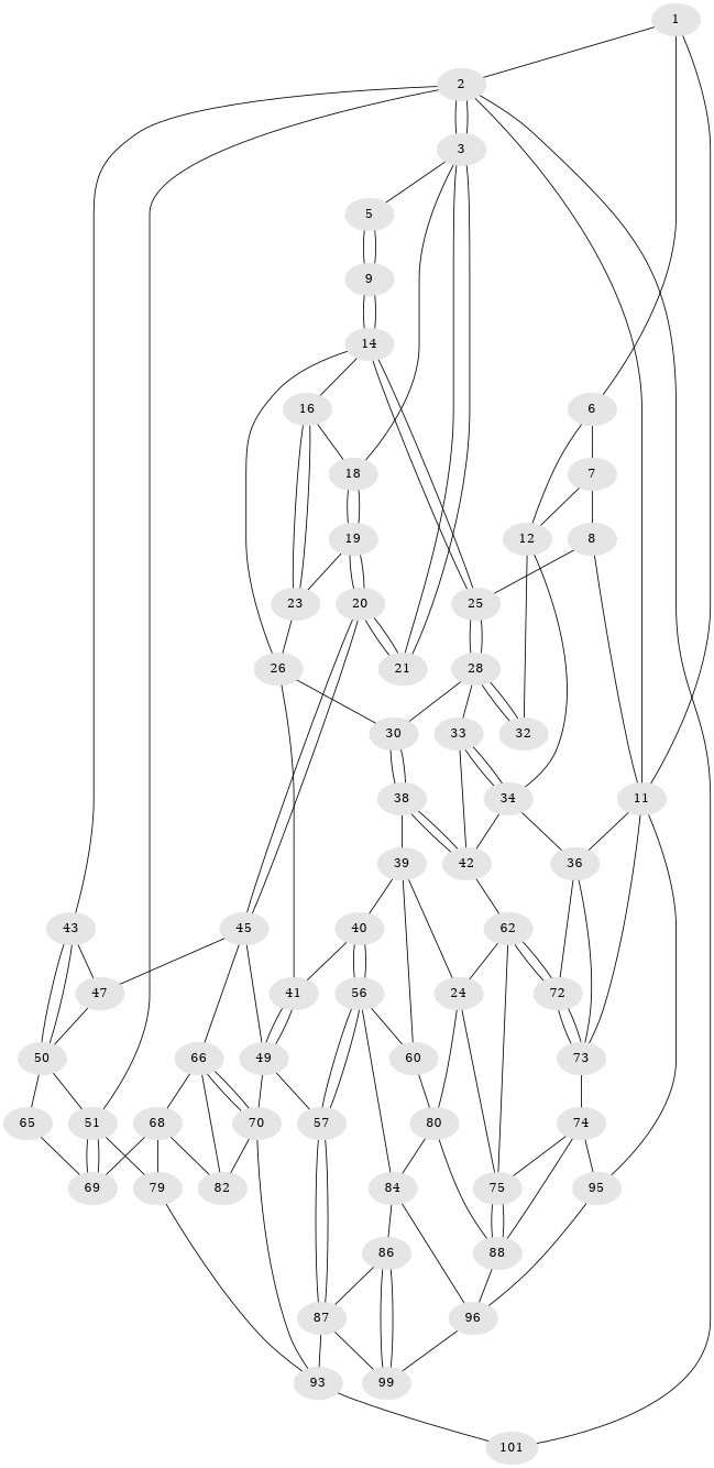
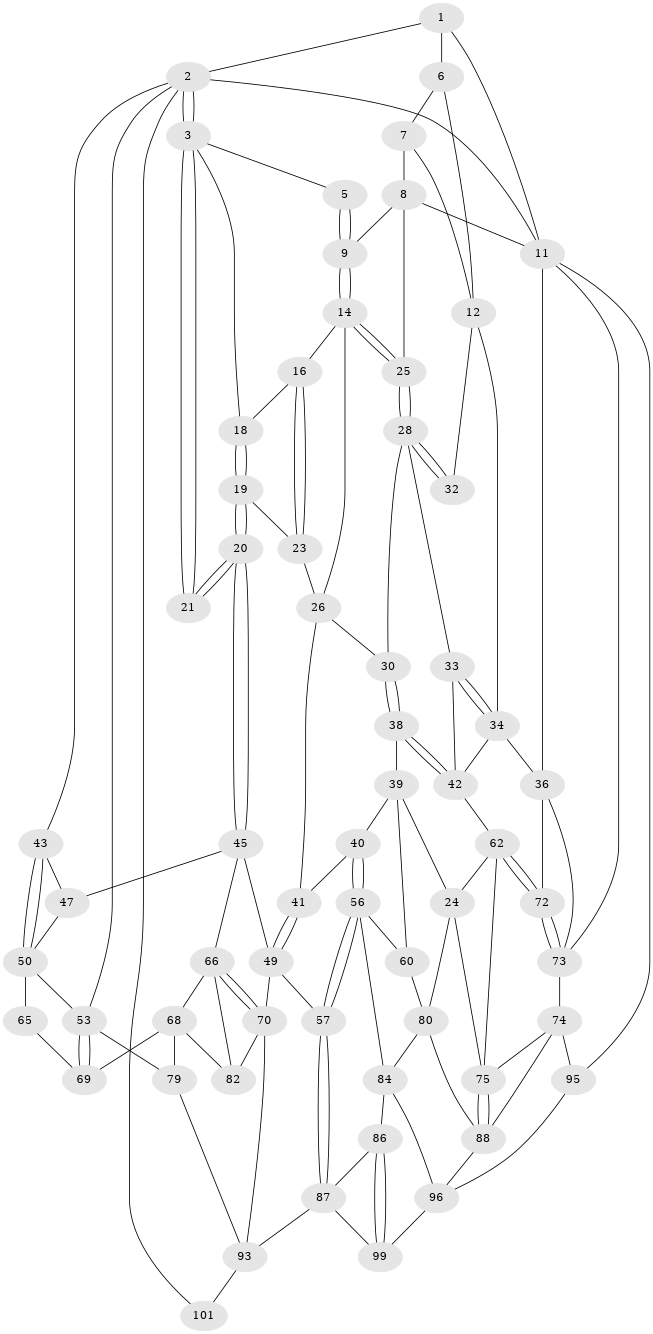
  graph {
    node [color=gray90 style=filled]
    2 [super="+55"]
    1
    6 [super="+10"]
    11 [super="+90"]
    3 [super="+4"]
    43 [super="+44"]
-   53 [super="+54" label=51]
+   53 [super="+54"]
    101
    7 [super="+13"]
    12 [super="+31"]
    36 [super="+71"]
    73 [super="+91"]
    95
    5
    18
    21
    47 [super="+48"]
    50 [super="+52"]
    69
    79
    9
    19 [super="+22"]
    14 [super="+15"]
    8 [super="+24"]
    32
    34 [super="+37"]
    25
    28 [super="+29"]
    16 [super="+17"]
    26 [super="+27"]
    72
    74 [super="+94"]
    96 [super="+98"]
    42 [super="+51"]
    23
    30
    41
    20
    45 [super="+46"]
    49 [super="+58"]
    66 [super="+67"]
    33 [super="+35"]
    38
    39 [super="+59"]
    62 [super="+63"]
    40
    60
    n48 [label=24 super="+77"]
    56 [super="+61"]
    80 [super="+81"]
    75 [super="+76"]
    57
    84 [super="+85"]
    70 [super="+83"]
    65
    68 [super="+78"]
    82
    87 [super="+92"]
    93 [super="+97"]
    86
    99 [super="+100"]
    88 [super="+89"]
    2 -- 11
    2 -- 3
    2 -- 3
    2 -- 43
    2 -- 53
    2 -- 101
    1 -- 2
    1 -- 6
    1 -- 11
    6 -- 7
    6 -- 12
    11 -- 36
    11 -- 73
    11 -- 95
    3 -- 5
    3 -- 18
    3 -- 21
    3 -- 21
    43 -- 47
    43 -- 50
    43 -- 50
    53 -- 69
    53 -- 69
    53 -- 79
    7 -- 12
    7 -- 8 [weight=2]
    12 -- 32
    12 -- 34
    36 -- 73
    36 -- 72
    73 -- 74
    95 -- 96
    5 -- 9
    5 -- 9
    18 -- 19
    18 -- 19
    47 -- 50
    50 -- 53
    50 -- 65
    79 -- 93
    9 -- 14
    9 -- 14
    19 -- 23
    19 -- 20
    19 -- 20
    14 -- 25
    14 -- 25
    14 -- 16
    14 -- 26
    8 -- 11
+   8 -- 9
    8 -- 25
    34 -- 36
    34 -- 42
    25 -- 28
    25 -- 28
    28 -- 32
    28 -- 32
    28 -- 30
    28 -- 33
    16 -- 18
    16 -- 23
    16 -- 23
    26 -- 30
    26 -- 41
    72 -- 73
    72 -- 73
    74 -- 95
    74 -- 75
    74 -- 88
    96 -- 99
    42 -- 62
    23 -- 26
    30 -- 38
    30 -- 38
    41 -- 49
    41 -- 49
    20 -- 21
    20 -- 21
    20 -- 45
    20 -- 45
    45 -- 47
    45 -- 49
    45 -- 66
    49 -- 57
    49 -- 70
    66 -- 70
    66 -- 70
    66 -- 68
    66 -- 82
    33 -- 34
    33 -- 34
    33 -- 42
    38 -- 42
    38 -- 42
    38 -- 39
    39 -- 40
    39 -- 60
    39 -- n48
    62 -- 72
    62 -- 72
    62 -- n48
    62 -- 75
    40 -- 41
    40 -- 56
    40 -- 56
    60 -- 80
    n48 -- 80
    n48 -- 75
    56 -- 60
    56 -- 57
    56 -- 57
    56 -- 84
    80 -- 84
    80 -- 88
    75 -- 88
    75 -- 88
    57 -- 87
    57 -- 87
    84 -- 96
    84 -- 86
    70 -- 82
    70 -- 93
    65 -- 69
    68 -- 69
    68 -- 79
    68 -- 82
    87 -- 93
    87 -- 99
    93 -- 101
    86 -- 87
    86 -- 99
    86 -- 99
    88 -- 96
  }
